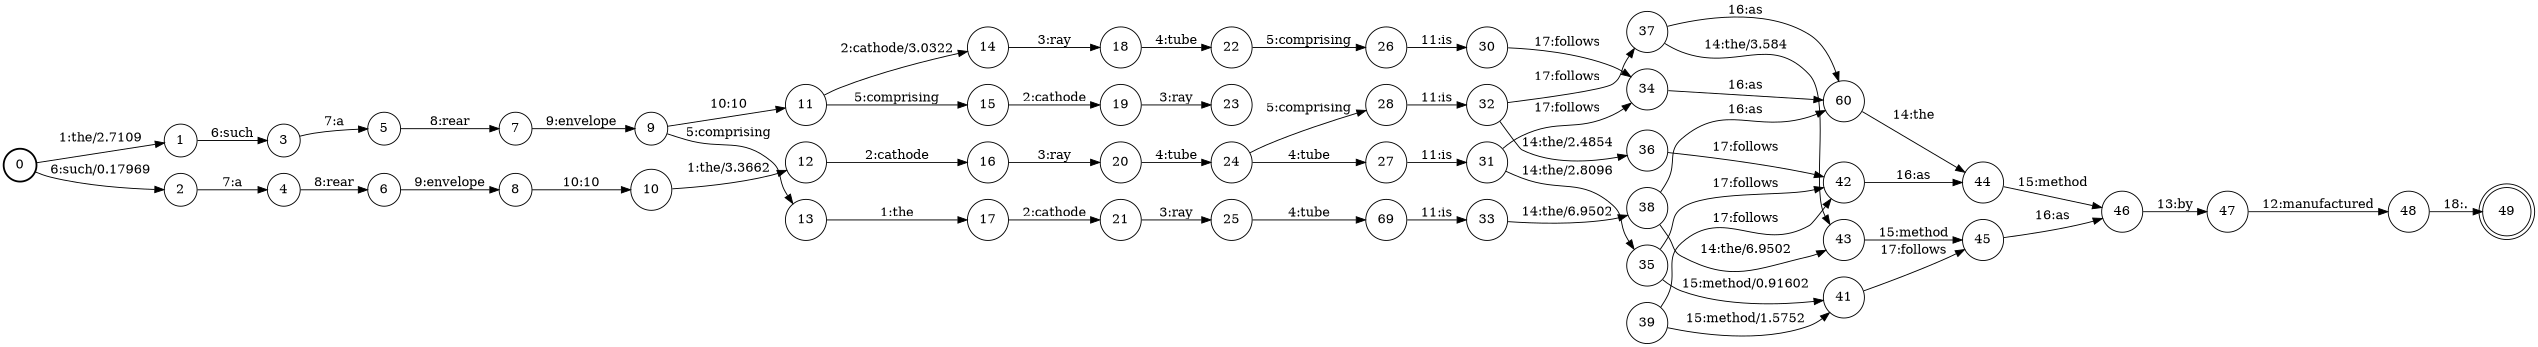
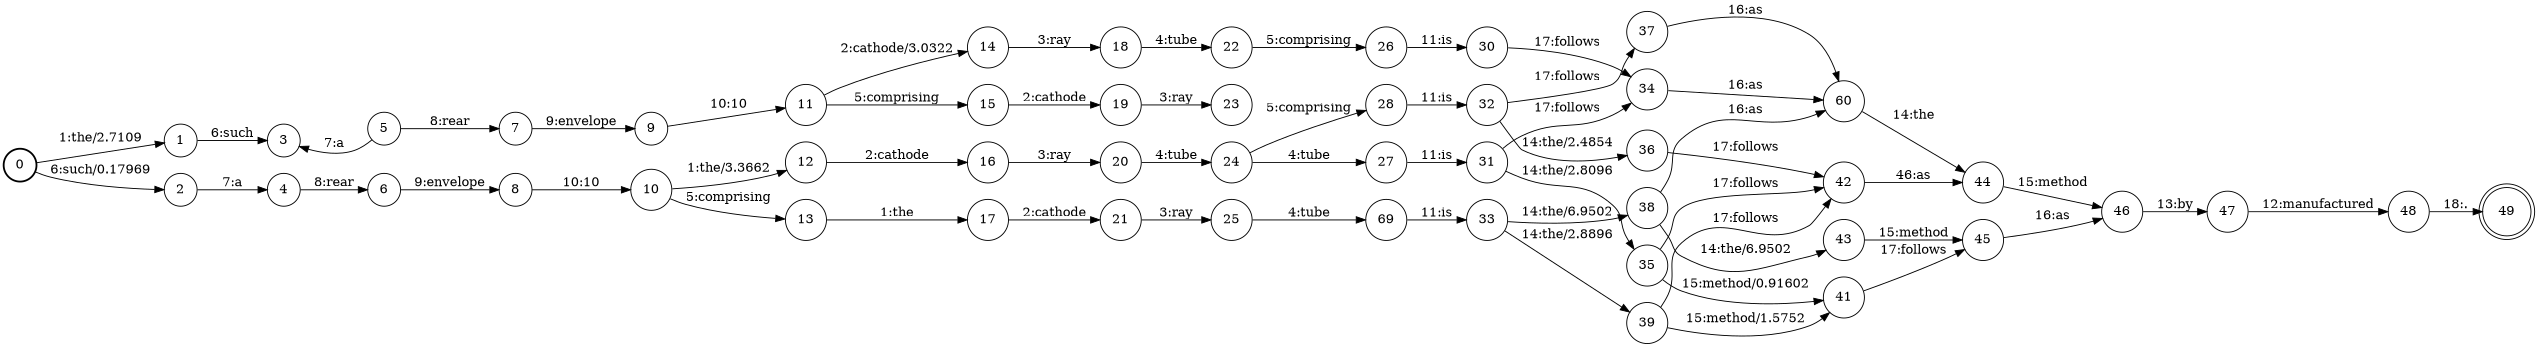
  digraph {
    nodesep=0.25
    rankdir=LR
    ranksep=0.4
    node [fontsize=14 shape=circle style=solid]
    edge [fontsize=14]
    n1 [label=0 style=bold]
    n2 [label=1]
    n3 [label=2]
    n4 [label=3]
    n5 [label=4]
    n6 [label=5]
    n7 [label=6]
    n8 [label=7]
    n9 [label=8]
    n10 [label=9]
    n11 [label=10]
    n12 [label=11]
    n13 [label=12]
    n14 [label=13]
    n15 [label=14]
    n16 [label=15]
    n17 [label=16]
    n18 [label=17]
    n19 [label=18]
    n20 [label=19]
    n21 [label=20]
    n22 [label=21]
    n23 [label=22]
    n24 [label=23]
    n25 [label=24]
    n26 [label=25]
    n27 [label=26]
    n28 [label=27]
    n29 [label=28]
    n30 [label=69]
    n31 [label=30]
    n32 [label=31]
    n33 [label=32]
    n34 [label=33]
    n35 [label=34]
    n36 [label=35]
    n37 [label=36]
    n38 [label=37]
    n39 [label=39]
    n40 [label=38]
    n41 [label=60]
    n42 [label=41]
    n43 [label=42]
    n44 [label=43]
    n45 [label=44]
    n46 [label=45]
    n47 [label=46]
    n48 [label=47]
    n49 [label=48]
    n50 [label=49 shape=doublecircle]
    n1 -> n2 [label="1:the/2.7109"]
    n1 -> n3 [label="6:such/0.17969"]
    n2 -> n4 [label="6:such"]
    n3 -> n5 [label="7:a"]
-   n4 -> n6 [label="7:a"]
+   n6 -> n4 [label="7:a"]
    n5 -> n7 [label="8:rear"]
    n6 -> n8 [label="8:rear"]
    n7 -> n9 [label="9:envelope"]
    n8 -> n10 [label="9:envelope"]
    n9 -> n11 [label="10:10"]
    n10 -> n12 [label="10:10"]
    n11 -> n13 [label="1:the/3.3662"]
-   n10 -> n14 [label="5:comprising"]
+   n11 -> n14 [label="5:comprising"]
    n12 -> n15 [label="2:cathode/3.0322"]
    n12 -> n16 [label="5:comprising"]
    n13 -> n17 [label="2:cathode"]
    n14 -> n18 [label="1:the"]
    n15 -> n19 [label="3:ray"]
    n16 -> n20 [label="2:cathode"]
    n17 -> n21 [label="3:ray"]
    n18 -> n22 [label="2:cathode"]
    n19 -> n23 [label="4:tube"]
    n20 -> n24 [label="3:ray"]
    n21 -> n25 [label="4:tube"]
    n22 -> n26 [label="3:ray"]
    n23 -> n27 [label="5:comprising"]
    n25 -> n28 [label="4:tube"]
    n25 -> n29 [label="5:comprising"]
    n26 -> n30 [label="4:tube"]
    n27 -> n31 [label="11:is"]
    n28 -> n32 [label="11:is"]
    n29 -> n33 [label="11:is"]
    n30 -> n34 [label="11:is"]
    n31 -> n35 [label="17:follows"]
    n32 -> n35 [label="17:follows"]
    n32 -> n36 [label="14:the/2.8096"]
    n33 -> n37 [label="14:the/2.4854"]
    n33 -> n38 [label="17:follows"]
+   n34 -> n39 [label="14:the/2.8896"]
    n34 -> n40 [label="14:the/6.9502"]
    n35 -> n41 [label="16:as"]
    n36 -> n42 [label="15:method/0.91602"]
    n36 -> n43 [label="17:follows"]
    n37 -> n43 [label="17:follows"]
    n38 -> n41 [label="16:as"]
-   n38 -> n44 [label="14:the/3.584"]
    n39 -> n42 [label="15:method/1.5752"]
    n39 -> n43 [label="17:follows"]
    n40 -> n41 [label="16:as"]
    n40 -> n44 [label="14:the/6.9502"]
    n41 -> n45 [label="14:the"]
    n42 -> n46 [label="17:follows"]
-   n43 -> n45 [label="16:as"]
+   n43 -> n45 [label="46:as"]
    n44 -> n46 [label="15:method"]
    n45 -> n47 [label="15:method"]
    n46 -> n47 [label="16:as"]
    n47 -> n48 [label="13:by"]
    n48 -> n49 [label="12:manufactured"]
    n49 -> n50 [label="18:."]
  }
